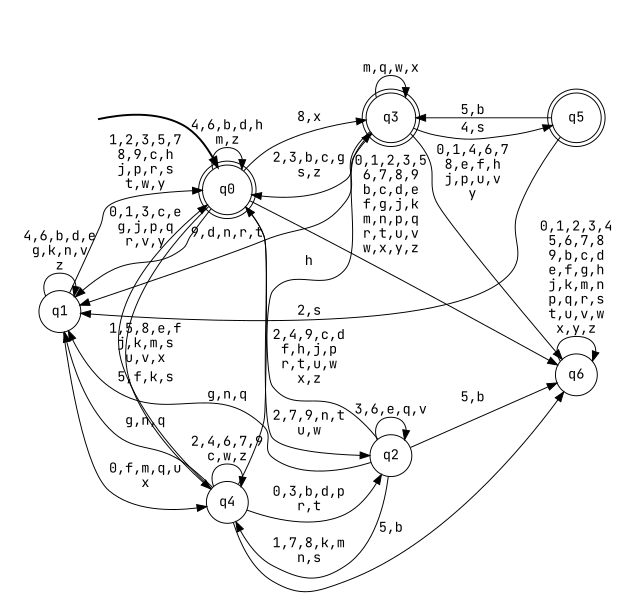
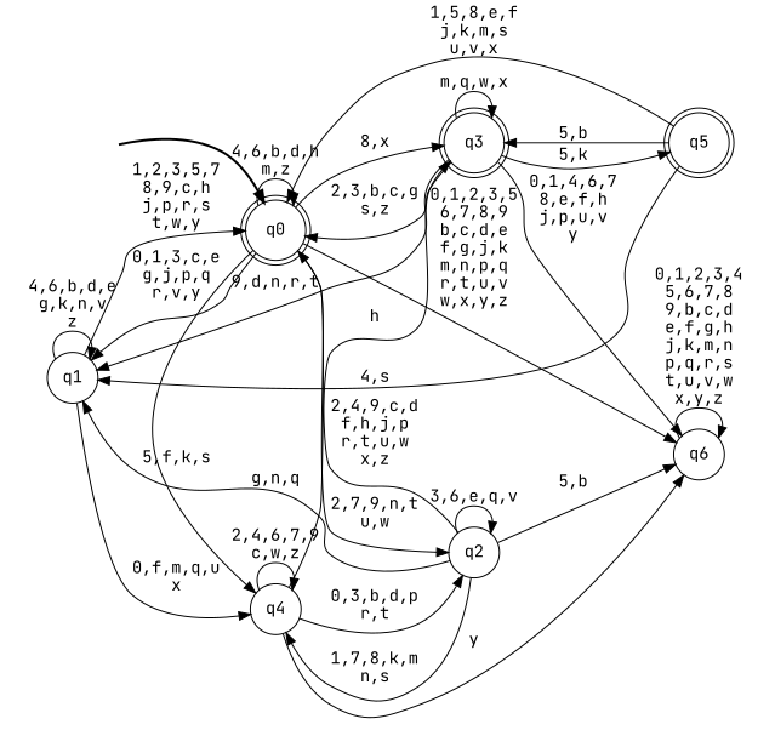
  digraph {
    fontname="JetBrains Mono"
    rankdir=LR
    node [fontname="JetBrains Mono" shape=circle style=filled color=black fillcolor=white]
    edge [fontname="JetBrains Mono"]
    __start0 [height=0 shape=none style=invis width=0 color="" fillcolor=""]
    n2 [label=q0 shape=doublecircle style="rounded,filled"]
    n3 [label=q1]
    n4 [label=q2]
    n5 [label=q3 shape=doublecircle style="rounded,filled"]
    n6 [label=q4]
    n7 [label=q6]
    n8 [label=q5 shape=doublecircle style="rounded,filled"]
    subgraph cluster_1 {
      nodesep=0.15
      ranksep=0.15
      style=invis
      __start0
      n2
    }
    __start0 -> n2 [penwidth=2]
    n2 -> n2 [label="4,6,b,d,h\nm,z"]
    n2 -> n3 [label="0,1,3,c,e\ng,j,p,q\nr,v,y"]
    n2 -> n4 [label="2,7,9,n,t\nu,w"]
    n2 -> n5 [label="8,x"]
    n2 -> n6 [label="5,f,k,s"]
    n2 -> n7 [label="0,1,2,3,5\n6,7,8,9\nb,c,d,e\nf,g,j,k\nm,n,p,q\nr,t,u,v\nw,x,y,z"]
    n3 -> n2 [label="1,2,3,5,7\n8,9,c,h\nj,p,r,s\nt,w,y"]
    n3 -> n3 [label="4,6,b,d,e\ng,k,n,v\nz"]
    n3 -> n6 [label="0,f,m,q,u\nx"]
    n4 -> n2 [label="2,4,9,c,d\nf,h,j,p\nr,t,u,w\nx,z"]
    n4 -> n3 [label="g,n,q"]
    n4 -> n4 [label="3,6,e,q,v"]
    n4 -> n6 [label="1,7,8,k,m\nn,s"]
    n4 -> n7 [label="5,b"]
    n5 -> n2 [label="2,3,b,c,g\ns,z"]
    n5 -> n3 [label="9,d,n,r,t"]
    n5 -> n5 [label="m,q,w,x"]
    n5 -> n7 [label="0,1,4,6,7\n8,e,f,h\nj,p,u,v\ny"]
-   n5 -> n8 [label="4,s"]
-   n6 -> n2 [label="1,5,8,e,f\nj,k,m,s\nu,v,x"]
-   n6 -> n3 [label="g,n,q"]
+   n5 -> n8 [label="5,k"]
+   n8 -> n2 [label="1,5,8,e,f\nj,k,m,s\nu,v,x"]
    n6 -> n4 [label="0,3,b,d,p\nr,t"]
    n6 -> n5 [label=h]
    n6 -> n6 [label="2,4,6,7,9\nc,w,z"]
-   n6 -> n7 [label="5,b"]
+   n6 -> n7 [label=y]
    n7 -> n7 [label="0,1,2,3,4\n5,6,7,8\n9,b,c,d\ne,f,g,h\nj,k,m,n\np,q,r,s\nt,u,v,w\nx,y,z"]
-   n8 -> n3 [label="2,s"]
+   n8 -> n3 [label="4,s"]
    n8 -> n5 [label="5,b"]
  }
